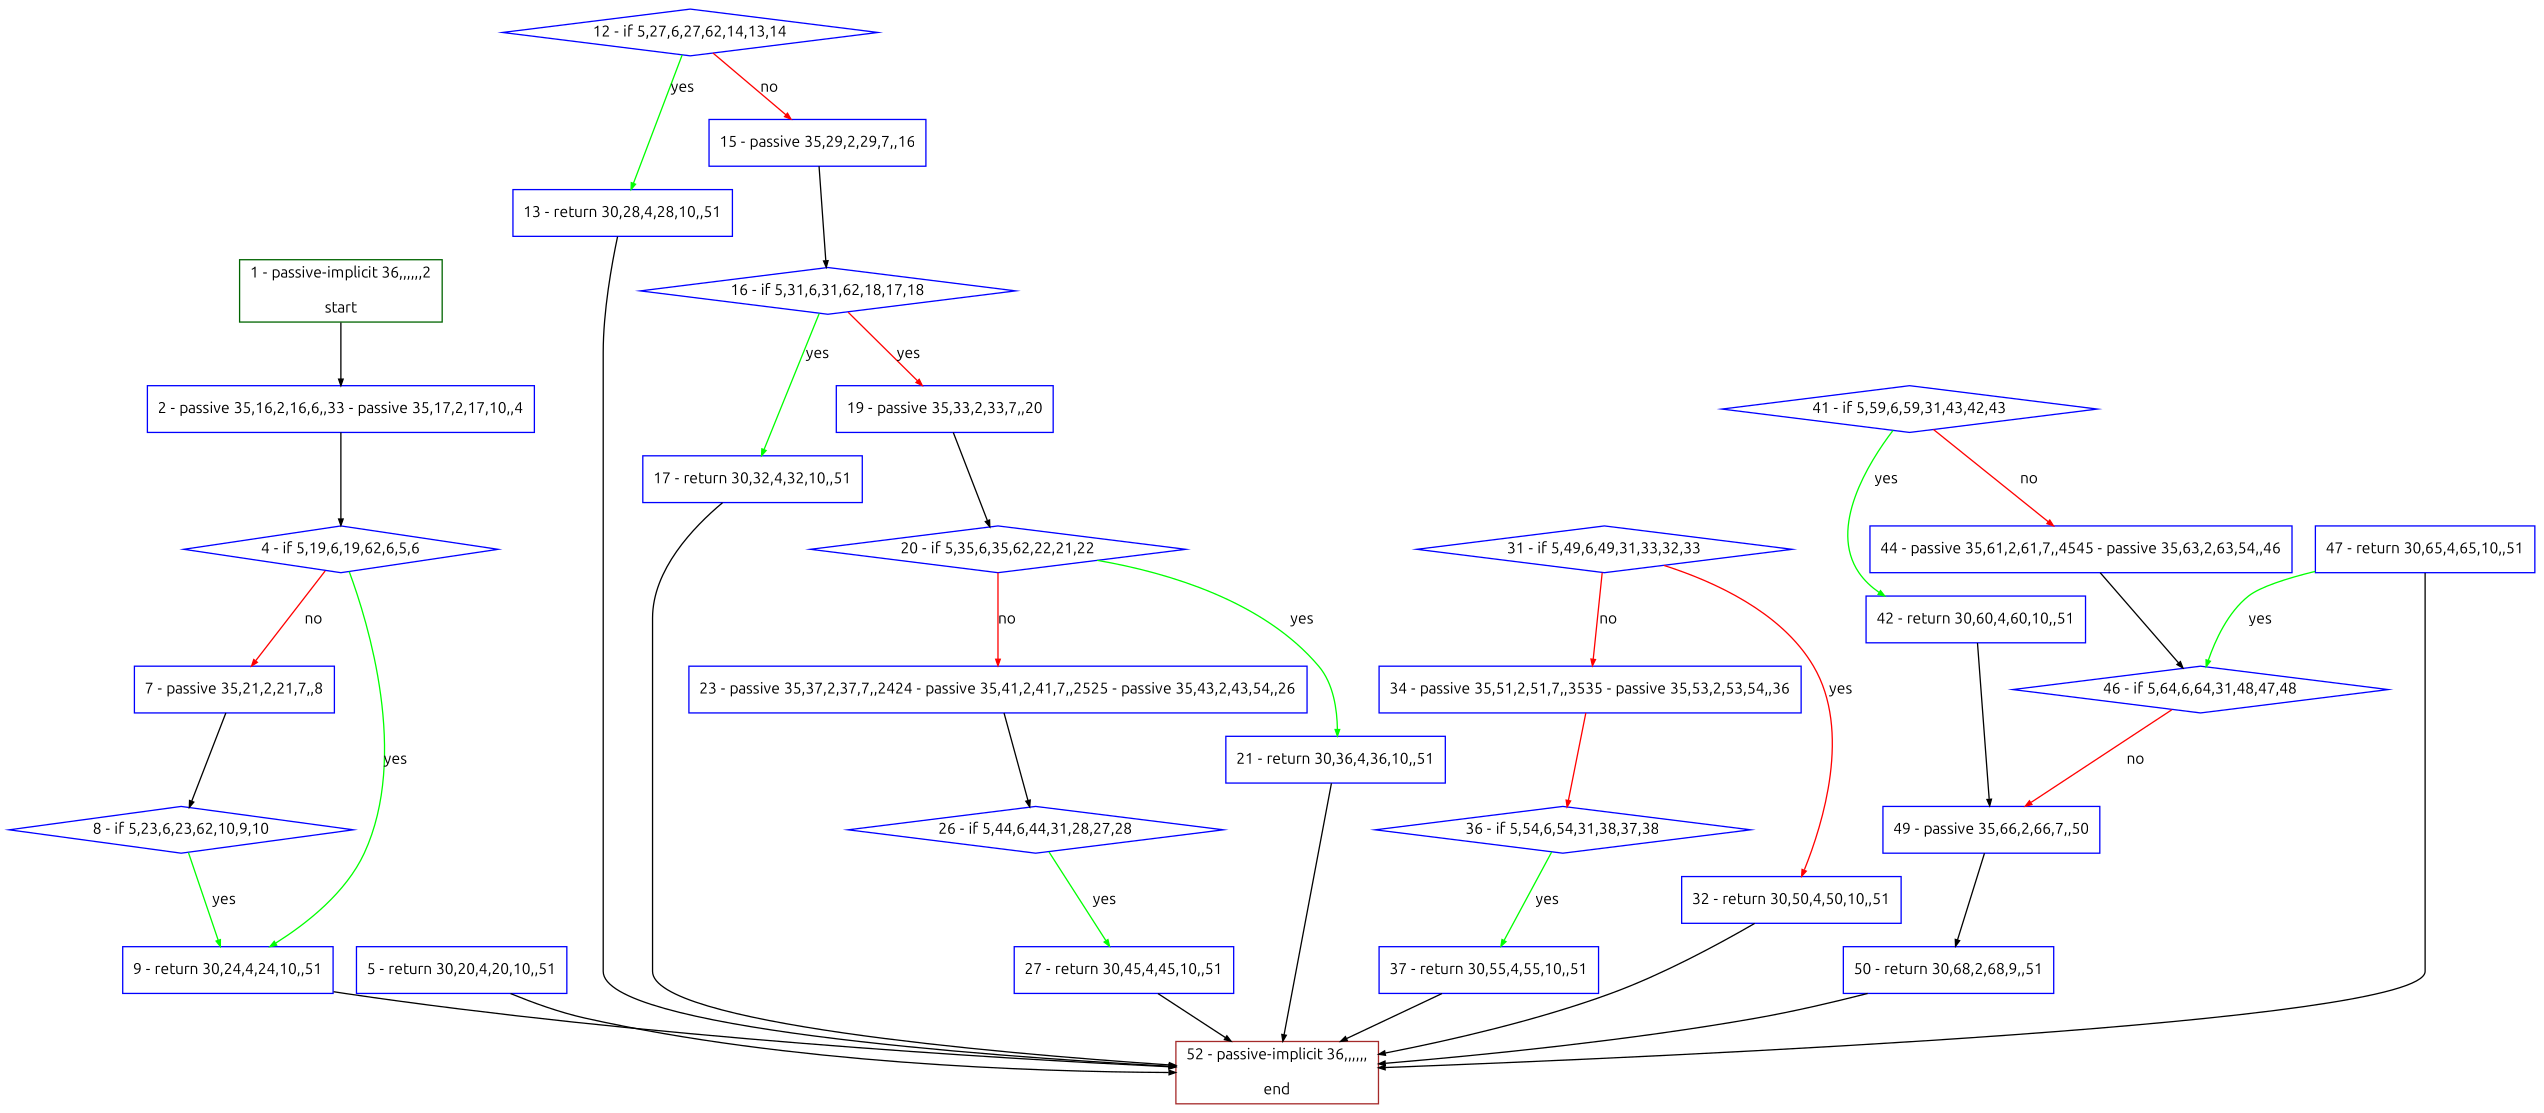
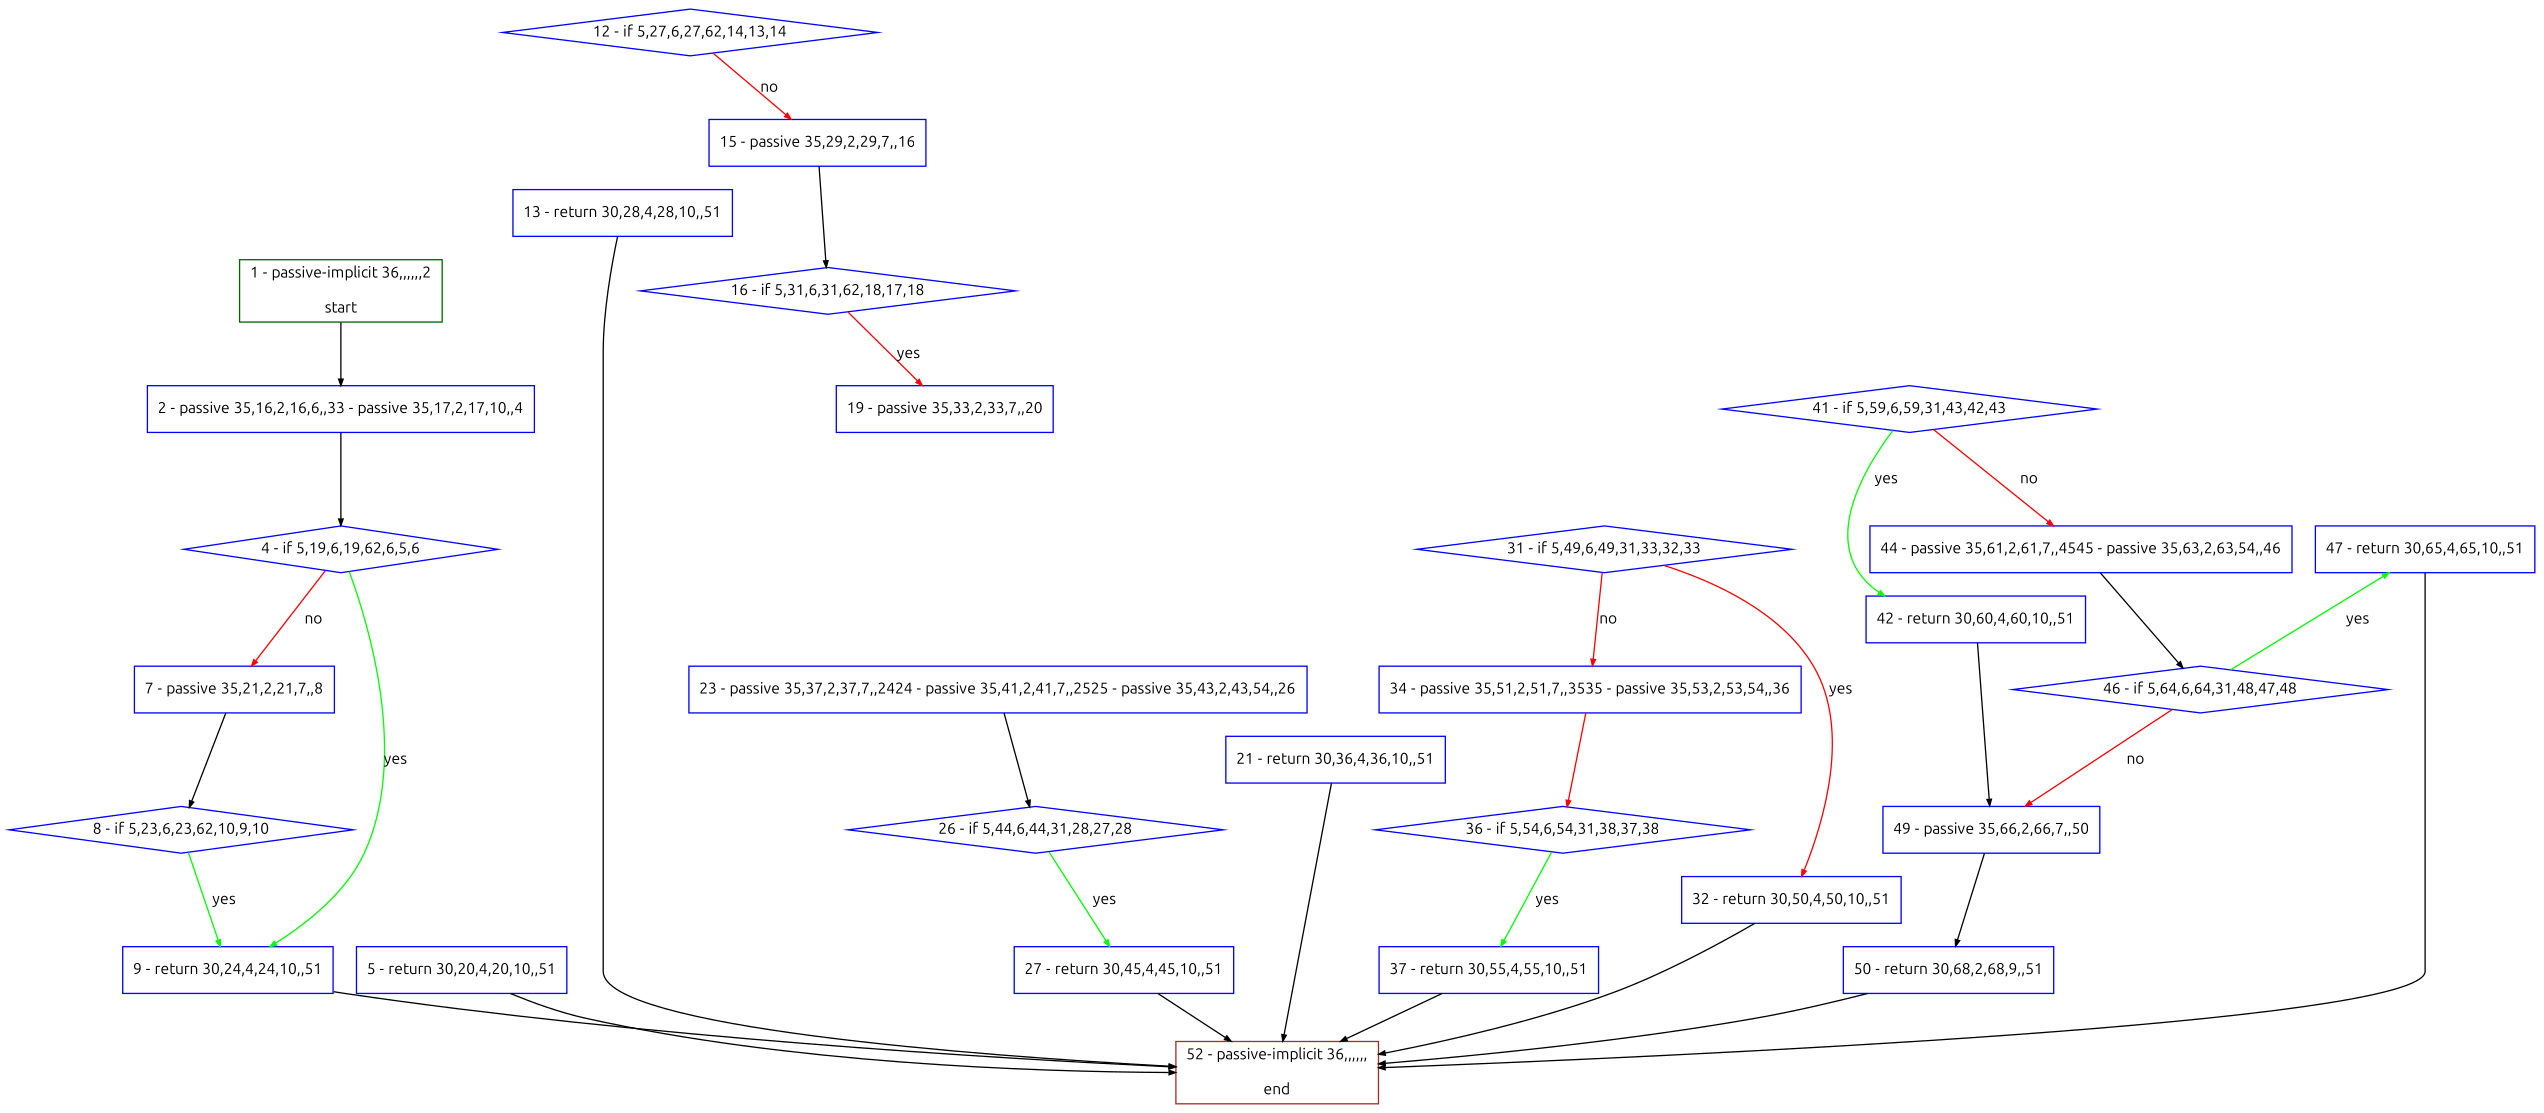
  digraph {
    bgcolor=white
    compound=true
    fillcolor="#FFFFCC"
    fontname=Ubuntu
    fontsize=12
    pack=true
    packmode=clust
    style="rounded,filled"
    node [color="#0000ff" compound=true fillcolor="#ffffff" fixedsize=false fontname=Ubuntu fontsize=12 node_initialized=no shape=box style=filled]
    edge [arrowhead=normal arrowsize=0.5 arrowtail=none color="#000000" compound=true dir=forward fontcolor=black fontname=Ubuntu fontsize=12]
    n1 [label="2 - passive 35,16,2,16,6,,33 - passive 35,17,2,17,10,,4"]
    n2 [label="4 - if 5,19,6,19,62,6,5,6" shape=diamond]
    n3 [label="7 - passive 35,21,2,21,7,,8"]
    n4 [label="9 - return 30,24,4,24,10,,51"]
    n5 [color="#006400" label="1 - passive-implicit 36,,,,,,2\n\nstart"]
    n6 [label="5 - return 30,20,4,20,10,,51"]
    n7 [color="#a52a2a" label="52 - passive-implicit 36,,,,,,\n\nend"]
    n8 [label="8 - if 5,23,6,23,62,10,9,10" shape=diamond]
    n9 [label="12 - if 5,27,6,27,62,14,13,14" shape=diamond]
    n10 [label="13 - return 30,28,4,28,10,,51"]
    n11 [label="15 - passive 35,29,2,29,7,,16"]
    n12 [label="16 - if 5,31,6,31,62,18,17,18" shape=diamond]
-   n13 [label="17 - return 30,32,4,32,10,,51"]
    n14 [label="19 - passive 35,33,2,33,7,,20"]
-   n15 [label="20 - if 5,35,6,35,62,22,21,22" shape=diamond]
    n16 [label="21 - return 30,36,4,36,10,,51"]
    n17 [label="23 - passive 35,37,2,37,7,,2424 - passive 35,41,2,41,7,,2525 - passive 35,43,2,43,54,,26"]
    n18 [label="26 - if 5,44,6,44,31,28,27,28" shape=diamond]
    n19 [label="27 - return 30,45,4,45,10,,51"]
    n20 [label="31 - if 5,49,6,49,31,33,32,33" shape=diamond]
    n21 [label="32 - return 30,50,4,50,10,,51"]
    n22 [label="34 - passive 35,51,2,51,7,,3535 - passive 35,53,2,53,54,,36"]
    n23 [label="36 - if 5,54,6,54,31,38,37,38" shape=diamond]
    n24 [label="37 - return 30,55,4,55,10,,51"]
    n25 [label="41 - if 5,59,6,59,31,43,42,43" shape=diamond]
    n26 [label="42 - return 30,60,4,60,10,,51"]
    n27 [label="44 - passive 35,61,2,61,7,,4545 - passive 35,63,2,63,54,,46"]
    n28 [label="49 - passive 35,66,2,66,7,,50"]
    n29 [label="46 - if 5,64,6,64,31,48,47,48" shape=diamond]
    n30 [label="47 - return 30,65,4,65,10,,51"]
    n31 [label="50 - return 30,68,2,68,9,,51"]
    n1 -> n2
    n2 -> n3 [color="#ff0000" label=no]
    n2 -> n4 [color="#00ff00" label=yes]
    n3 -> n8
    n4 -> n7
    n5 -> n1
    n6 -> n7
    n8 -> n4 [color="#00ff00" label=yes]
-   n9 -> n10 [color="#00ff00" label=yes]
    n9 -> n11 [color="#ff0000" label=no]
    n10 -> n7
    n11 -> n12
-   n12 -> n13 [color="#00ff00" label=yes]
    n12 -> n14 [color="#ff0000" label=yes]
-   n13 -> n7
-   n14 -> n15
-   n15 -> n16 [color="#00ff00" label=yes]
-   n15 -> n17 [color="#ff0000" label=no]
    n16 -> n7
    n17 -> n18
    n18 -> n19 [color="#00ff00" label=yes]
    n19 -> n7
    n20 -> n21 [color="#ff0000" label=yes]
    n20 -> n22 [color="#ff0000" label=no]
    n21 -> n7
    n22 -> n23 [color="#ff0000"]
    n23 -> n24 [color="#00ff00" label=yes]
    n24 -> n7
    n25 -> n26 [color="#00ff00" label=yes]
    n25 -> n27 [color="#ff0000" label=no]
    n26 -> n28
    n27 -> n29
    n28 -> n31
    n29 -> n28 [color="#ff0000" label=no]
-   n30 -> n29 [color="#00ff00" label=yes]
+   n29 -> n30 [color="#00ff00" label=yes]
    n30 -> n7
    n31 -> n7
  }
